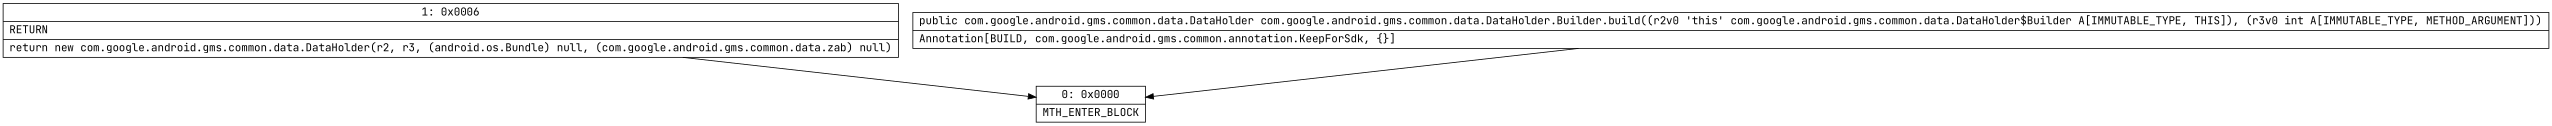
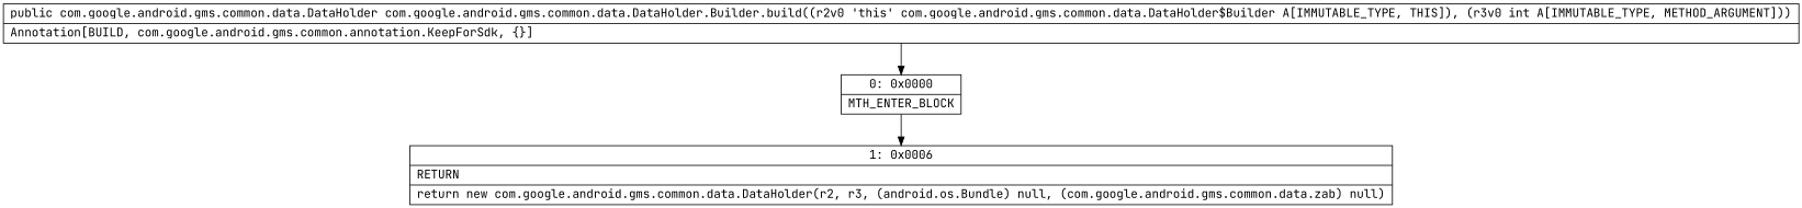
  digraph {
    fontname="JetBrains Mono"
    node [shape=record fontname="JetBrains Mono"]
    edge [fontname="JetBrains Mono"]
    n1 [label="{0\:\ 0x0000|MTH_ENTER_BLOCK\l}"]
    n2 [label="{1\:\ 0x0006|RETURN\l|return new com.google.android.gms.common.data.DataHolder(r2, r3, (android.os.Bundle) null, (com.google.android.gms.common.data.zab) null)\l}"]
    n3 [label="{public com.google.android.gms.common.data.DataHolder com.google.android.gms.common.data.DataHolder.Builder.build((r2v0 'this' com.google.android.gms.common.data.DataHolder$Builder A[IMMUTABLE_TYPE, THIS]), (r3v0 int A[IMMUTABLE_TYPE, METHOD_ARGUMENT]))  | Annotation[BUILD, com.google.android.gms.common.annotation.KeepForSdk, \{\}]\l}"]
-   n2 -> n1
+   n1 -> n2
    n3 -> n1
  }
